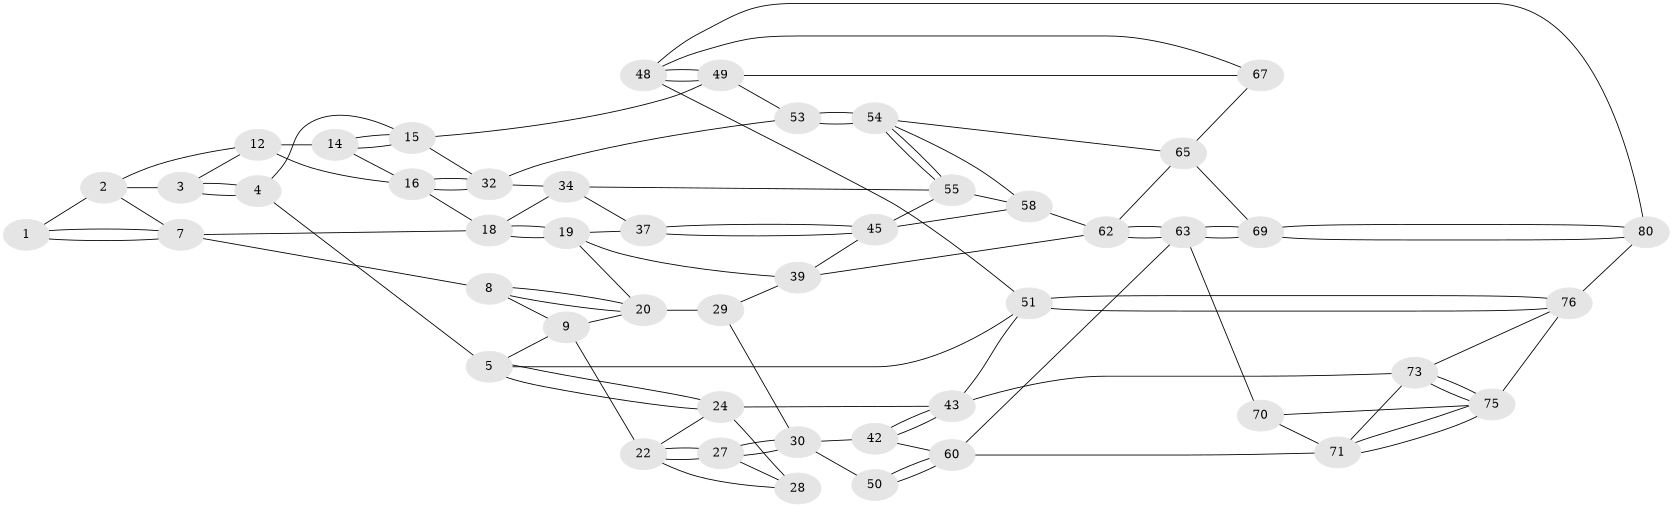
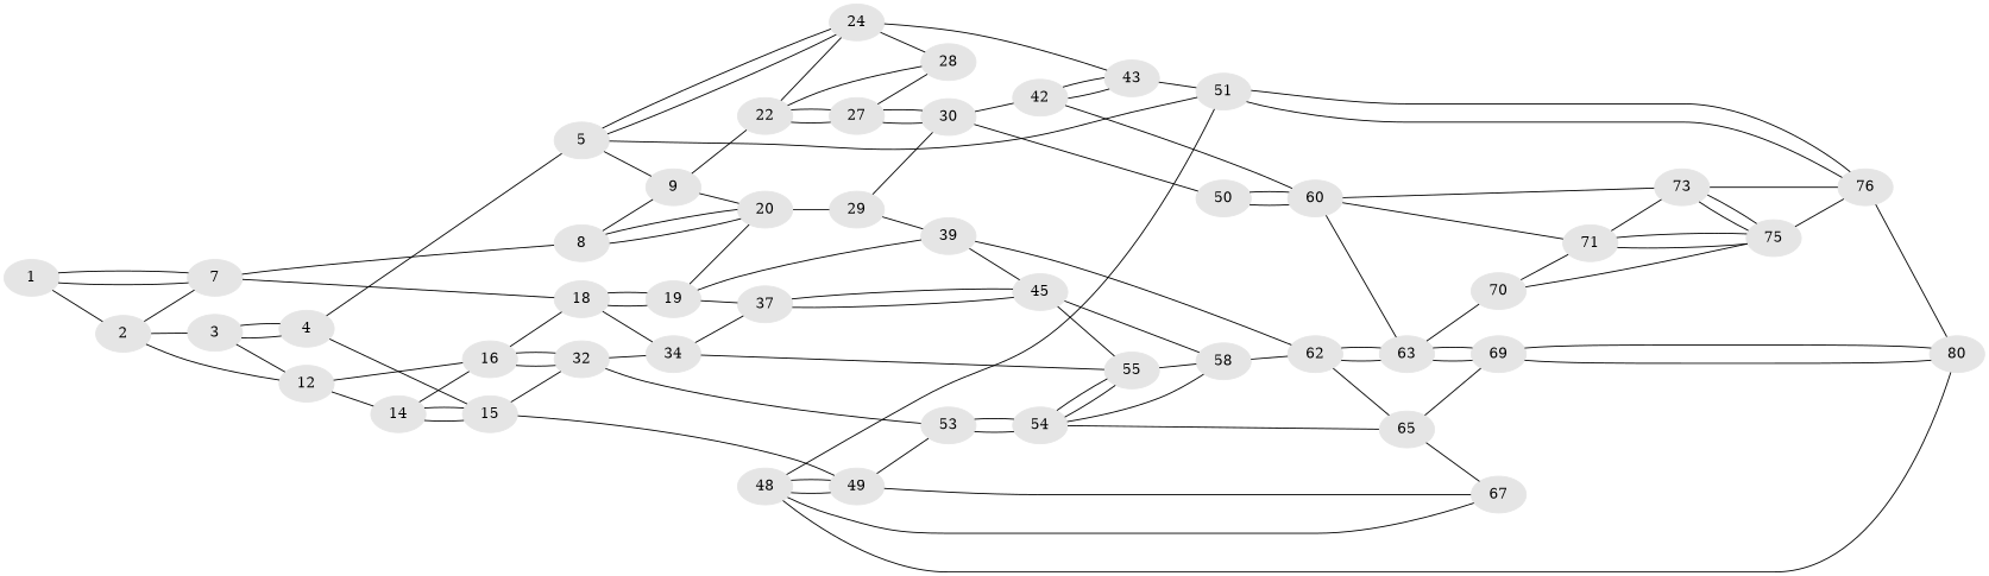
  graph {
    rankdir=LR
    node [color=gray90 style=filled]
    2 [super="+10"]
    1
    7 [super="+11"]
    3
    12 [super="+13"]
    8
    18 [super="+26"]
    4
    14
    16 [super="+17"]
    5 [super="+6"]
    15 [super="+35"]
    9 [super="+21"]
    24 [super="+31"]
    51
    32 [super="+33"]
    49 [super="+52"]
    48 [super="+79"]
    67
    80
    20 [super="+25"]
    22 [super="+23"]
    28
    43 [super="+44"]
    76 [super="+78"]
    19 [super="+38"]
    34 [super="+36"]
    29 [super="+40"]
    27
    53
    37
    39 [super="+47"]
    55 [super="+56"]
    45 [super="+46"]
    62 [super="+66"]
    30 [super="+41"]
    73 [super="+74"]
    50
    42
    60 [super="+61"]
    54 [super="+57"]
    58 [super="+59"]
    65 [super="+68"]
    63 [super="+64"]
    71 [super="+72"]
    75 [super="+77"]
    69
    70
    2 -- 7
    2 -- 3
    2 -- 12
    1 -- 2
    1 -- 7
    1 -- 7
    7 -- 8
    7 -- 18
    3 -- 12
    3 -- 4
    3 -- 4
    12 -- 14
    12 -- 16
    8 -- 9
    8 -- 20
    8 -- 20
    18 -- 19
    18 -- 19
    18 -- 34
    4 -- 5
    4 -- 15
    14 -- 16
    14 -- 15
    14 -- 15
    16 -- 18
    16 -- 32
    16 -- 32
    5 -- 9
    5 -- 24
    5 -- 24
    5 -- 51
    15 -- 32
    15 -- 49
    9 -- 20
    9 -- 22
    24 -- 28
    24 -- 43
    51 -- 76
    51 -- 76
    32 -- 34
    32 -- 53
    49 -- 67
    49 -- 53
    48 -- 51
    48 -- 49
    48 -- 49
    48 -- 67
    48 -- 80
    20 -- 29
    22 -- 24
    22 -- 28
    22 -- 27
    22 -- 27
    43 -- 51
-   43 -- 73
+   60 -- 73
    76 -- 80
    19 -- 20
    19 -- 37
    19 -- 39
    34 -- 37
    34 -- 55
    29 -- 39
    29 -- 30
    27 -- 28
    27 -- 30
    27 -- 30
    53 -- 54
    53 -- 54
    37 -- 45
    37 -- 45
    39 -- 45
    39 -- 62
    55 -- 58
    45 -- 55
    45 -- 58
    62 -- 65
    62 -- 63
    62 -- 63
    30 -- 50
    30 -- 42
    73 -- 76
    73 -- 75
    73 -- 75
    50 -- 60
    50 -- 60
    42 -- 43
    42 -- 43
    42 -- 60
    60 -- 63
    60 -- 71
    54 -- 55
    54 -- 55
    54 -- 58
    54 -- 65
    58 -- 62
    65 -- 67
    65 -- 69
    63 -- 69
    63 -- 69
    63 -- 70
    71 -- 73
    71 -- 75
    71 -- 75
    75 -- 76
    69 -- 80
    69 -- 80
    70 -- 71
    70 -- 75
  }
